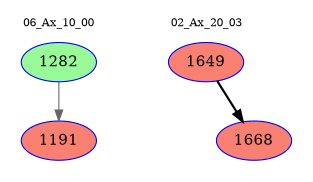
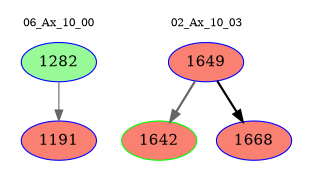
  digraph {
    node [color=blue fillcolor=salmon style=filled]
    edge [color=gray40 style=bold]
    n1 [fillcolor=palegreen label=1282]
    n2 [label=1191]
    n3 [label=1649]
+   n4 [color=green label=1642]
    n5 [label=1668]
    subgraph cluster_1 {
      color=white
      fontsize=10
      label="06_Ax_10_00"
      n1
      n2
    }
    subgraph cluster_2 {
      color=white
      fontsize=10
-     label="02_Ax_20_03"
+     label="02_Ax_10_03"
      n3
+     n4
      n5
    }
    n1 -> n2 [style=solid]
+   n3 -> n4
    n3 -> n5 [color=black]
  }
